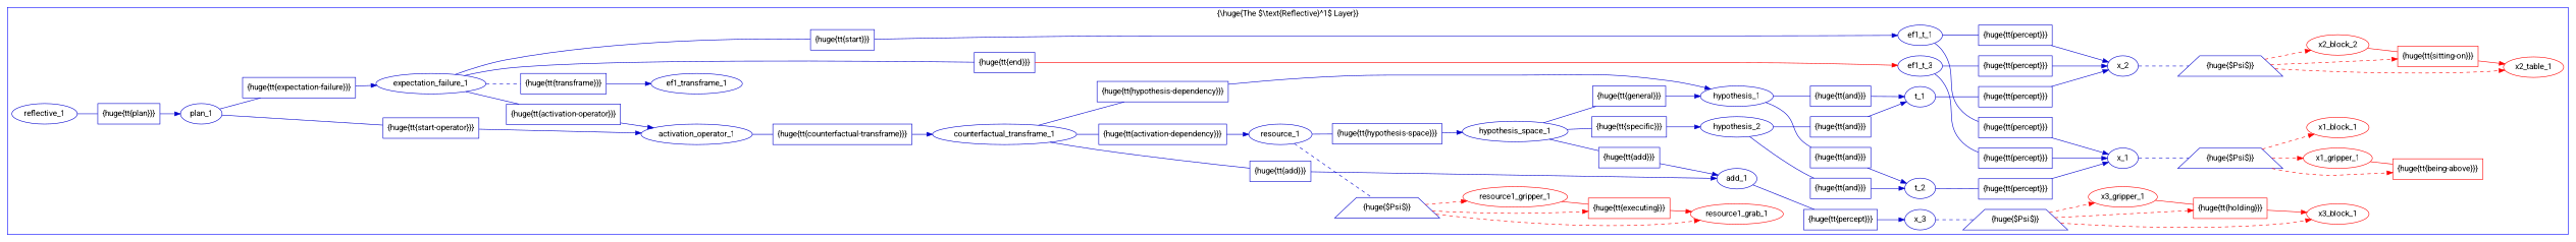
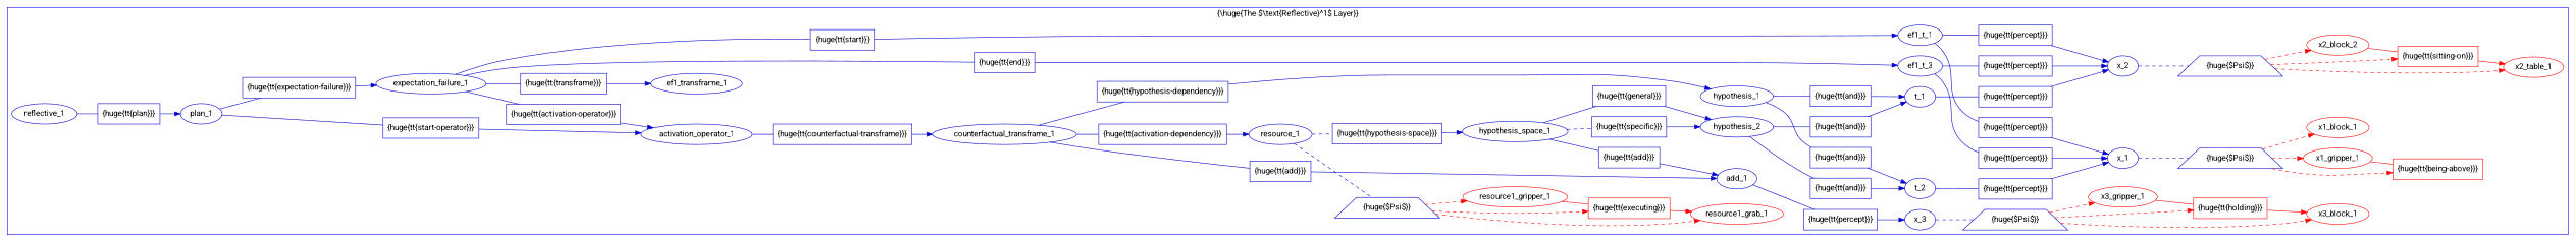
  digraph {
    fontname=Roboto
    rankdir=LR
    node [color="#0000CC" fillcolor=white fontname=Roboto style=filled shape=box]
    edge [color="#0000CC" fontname=Roboto]
    x1_gripper_1 [color=red texlbl="{\huge{\tt{Gripper}}}" shape=""]
    n2 [color=red label="{\huge{\tt{being-above}}}"]
    x1_block_1 [color=red texlbl="{\huge{\tt{Block}}}" shape=""]
    x_1 [texlbl="{\huge{\tt{Symbol*}}}" shape=""]
    n5 [label="{\huge{$\Psi$}}" margin="0.11,0.055" nodesep=0.02 shape=trapezium]
    x2_block_2 [color=red texlbl="{\huge{\tt{Block}}}" shape=""]
    n7 [color=red label="{\huge{\tt{sitting-on}}}"]
    x2_table_1 [color=red texlbl="{\huge{\tt{Table}}}" shape=""]
    x_2 [texlbl="{\huge{\tt{Symbol*}}}" shape=""]
    n10 [label="{\huge{$\Psi$}}" margin="0.11,0.055" nodesep=0.02 shape=trapezium]
    x3_block_1 [color=red texlbl="{\huge{\tt{Block}}}" shape=""]
    x3_gripper_1 [color=red texlbl="{\huge{\tt{Gripper}}}" shape=""]
    n13 [color=red label="{\huge{\tt{holding}}}"]
    x_3 [texlbl="{\huge{\tt{Symbol*}}}" shape=""]
    n15 [label="{\huge{$\Psi$}}" margin="0.11,0.055" nodesep=0.02 shape=trapezium]
    t_1 [texlbl="{\huge{\tt{Precondition}}}" shape=""]
    n17 [label="{\huge{\tt{percept}}}"]
    t_2 [texlbl="{\huge{\tt{Precondition}}}" shape=""]
    n19 [label="{\huge{\tt{percept}}}"]
    add_1 [texlbl="{\huge{\tt{Add}}}" shape=""]
    n21 [label="{\huge{\tt{percept}}}"]
    hypothesis_1 [texlbl="{\huge{\tt{Hypothesis}}}" shape=""]
    n23 [label="{\huge{\tt{and}}}"]
    n24 [label="{\huge{\tt{and}}}"]
    hypothesis_2 [texlbl="{\huge{\tt{Hypothesis}}}" shape=""]
    n26 [label="{\huge{\tt{and}}}"]
    n27 [label="{\huge{\tt{and}}}"]
    hypothesis_space_1 [texlbl="{\huge{\tt{Hypothesis-Space}}}" shape=""]
    n29 [label="{\huge{\tt{add}}}"]
    n30 [label="{\huge{\tt{general}}}"]
    n31 [label="{\huge{\tt{specific}}}"]
    resource1_gripper_1 [color=red texlbl="{\huge{\tt{Gripper}}}" shape=""]
    n33 [color=red label="{\huge{\tt{executing}}}"]
    resource1_grab_1 [color=red texlbl="{\huge{\tt{grab}}}" shape=""]
    resource_1 [texlbl="{\huge{\tt{Resource*}}}" shape=""]
    n36 [label="{\huge{$\Psi$}}" margin="0.11,0.055" nodesep=0.02 shape=trapezium]
    n37 [label="{\huge{\tt{hypothesis-space}}}"]
    counterfactual_transframe_1 [texlbl="$\begin{array}{c}\text{\huge{\tt{Counterfactual-}}}\\\text{\huge{\tt{Transframe}}}\end{array}$" shape=""]
    n39 [label="{\huge{\tt{activation-dependency}}}"]
    n40 [label="{\huge{\tt{add}}}"]
    n41 [label="{\huge{\tt{hypothesis-dependency}}}"]
    activation_operator_1 [texlbl="$\begin{array}{c}\text{\huge{\tt{Activation-}}}\\\text{\huge{\tt{Operator}}}\end{array}$" shape=""]
    n43 [label="{\huge{\tt{counterfactual-transframe}}}"]
    ef1_t_1 [texlbl="{\huge{\tt{Simultaneity}}}" shape=""]
    n45 [label="{\huge{\tt{percept}}}"]
    n46 [label="{\huge{\tt{percept}}}"]
    ef1_t_3 [texlbl="{\huge{\tt{Simultaneity}}}" shape=""]
    n48 [label="{\huge{\tt{percept}}}"]
    n49 [label="{\huge{\tt{percept}}}"]
    ef1_transframe_1 [texlbl="{\huge{\tt{Transframe}}}" shape=""]
    expectation_failure_1 [texlbl="$\begin{array}{c}\text{\huge{\tt{Expectation-}}}\\\text{\huge{\tt{Failure}}}\end{array}$" shape=""]
    n52 [label="{\huge{\tt{activation-operator}}}"]
    n53 [label="{\huge{\tt{start}}}"]
    n54 [label="{\huge{\tt{end}}}"]
    n55 [label="{\huge{\tt{transframe}}}"]
    plan_1 [texlbl="{\huge{\tt{Plan}}}" shape=""]
    n57 [label="{\huge{\tt{start-operator}}}"]
    n58 [label="{\huge{\tt{expectation-failure}}}"]
    reflective_1 [texlbl="{\huge{\tt{Reflective}}}" shape=""]
    n60 [label="{\huge{\tt{plan}}}"]
    subgraph cluster_1 {
      color=blue
      label="{\\huge{The $\\text{Reflective}^1$ Layer}}"
      x1_gripper_1
      n2
      x1_block_1
      x_1
      n5
      x2_block_2
      n7
      x2_table_1
      x_2
      n10
      x3_block_1
      x3_gripper_1
      n13
      x_3
      n15
      t_1
      n17
      t_2
      n19
      add_1
      n21
      hypothesis_1
      n23
      n24
      hypothesis_2
      n26
      n27
      hypothesis_space_1
      n29
      n30
      n31
      resource1_gripper_1
      n33
      resource1_grab_1
      resource_1
      n36
      n37
      counterfactual_transframe_1
      n39
      n40
      n41
      activation_operator_1
      n43
      ef1_t_1
      n45
      n46
      ef1_t_3
      n48
      n49
      ef1_transframe_1
      expectation_failure_1
      n52
      n53
      n54
      n55
      plan_1
      n57
      n58
      reflective_1
      n60
    }
    x1_gripper_1 -> n2 [arrowhead=none color=red]
    x_1 -> n5 [arrowhead=none style=dashed]
    n5 -> x1_gripper_1 [color=red style="-triangle 45,dashed"]
    n5 -> n2 [color=red style="-triangle 45,dashed"]
    n5 -> x1_block_1 [color=red style="-triangle 45,dashed"]
    x2_block_2 -> n7 [arrowhead=none color=red]
    n7 -> x2_table_1 [color=red style="-triangle 45"]
    x_2 -> n10 [arrowhead=none style=dashed]
    n10 -> x2_block_2 [color=red style="-triangle 45,dashed"]
    n10 -> n7 [color=red style="-triangle 45,dashed"]
    n10 -> x2_table_1 [color=red style="-triangle 45,dashed"]
    x3_gripper_1 -> n13 [arrowhead=none color=red]
    n13 -> x3_block_1 [color=red style="-triangle 45"]
    x_3 -> n15 [arrowhead=none style=dashed]
    n15 -> x3_block_1 [color=red style="-triangle 45,dashed"]
    n15 -> x3_gripper_1 [color=red style="-triangle 45,dashed"]
    n15 -> n13 [color=red style="-triangle 45,dashed"]
    t_1 -> n17 [arrowhead=none]
    n17 -> x_2 [style="-triangle 45"]
    t_2 -> n19 [arrowhead=none]
    n19 -> x_1 [style="-triangle 45"]
    add_1 -> n21 [arrowhead=none]
    n21 -> x_3 [style="-triangle 45"]
    hypothesis_1 -> n23 [arrowhead=none]
    hypothesis_1 -> n24 [arrowhead=none]
    n23 -> t_1 [style="-triangle 45"]
    n24 -> t_2 [style="-triangle 45"]
    hypothesis_2 -> n26 [arrowhead=none]
    hypothesis_2 -> n27 [arrowhead=none]
    n26 -> t_1 [style="-triangle 45"]
    n27 -> t_2 [style="-triangle 45"]
    hypothesis_space_1 -> n29 [arrowhead=none]
    hypothesis_space_1 -> n30 [arrowhead=none]
-   hypothesis_space_1 -> n31 [arrowhead=none]
+   hypothesis_space_1 -> n31 [arrowhead=none style=dashed]
    n29 -> add_1 [style="-triangle 45"]
-   n30 -> hypothesis_1 [style="-triangle 45"]
+   n30 -> hypothesis_2 [style="-triangle 45"]
    n31 -> hypothesis_2 [style="-triangle 45"]
    resource1_gripper_1 -> n33 [arrowhead=none color=red]
    n33 -> resource1_grab_1 [color=red style="-triangle 45"]
    resource_1 -> n36 [arrowhead=none style=dashed]
-   resource_1 -> n37 [arrowhead=none]
+   resource_1 -> n37 [arrowhead=none style=dashed]
    n36 -> resource1_gripper_1 [color=red style="-triangle 45,dashed"]
    n36 -> n33 [color=red style="-triangle 45,dashed"]
    n36 -> resource1_grab_1 [color=red style="-triangle 45,dashed"]
    n37 -> hypothesis_space_1 [style="-triangle 45"]
    counterfactual_transframe_1 -> n39 [arrowhead=none]
    counterfactual_transframe_1 -> n40 [arrowhead=none]
    counterfactual_transframe_1 -> n41 [arrowhead=none]
    n39 -> resource_1 [style="-triangle 45"]
    n40 -> add_1 [style="-triangle 45"]
    n41 -> hypothesis_1 [style="-triangle 45"]
    activation_operator_1 -> n43 [arrowhead=none]
    n43 -> counterfactual_transframe_1 [style="-triangle 45"]
    ef1_t_1 -> n45 [arrowhead=none]
    ef1_t_1 -> n46 [arrowhead=none]
    n45 -> x_1 [style="-triangle 45"]
    n46 -> x_2 [style="-triangle 45"]
    ef1_t_3 -> n48 [arrowhead=none]
    ef1_t_3 -> n49 [arrowhead=none]
    n48 -> x_1 [style="-triangle 45"]
    n49 -> x_2 [style="-triangle 45"]
    expectation_failure_1 -> n52 [arrowhead=none]
    expectation_failure_1 -> n53 [arrowhead=none]
    expectation_failure_1 -> n54 [arrowhead=none]
-   expectation_failure_1 -> n55 [arrowhead=none style=dashed]
+   expectation_failure_1 -> n55 [arrowhead=none]
    n52 -> activation_operator_1 [style="-triangle 45"]
    n53 -> ef1_t_1 [style="-triangle 45"]
-   n54 -> ef1_t_3 [color=red style="-triangle 45"]
+   n54 -> ef1_t_3 [style="-triangle 45"]
    n55 -> ef1_transframe_1 [style="-triangle 45"]
    plan_1 -> n57 [arrowhead=none]
    plan_1 -> n58 [arrowhead=none]
    n57 -> activation_operator_1 [style="-triangle 45"]
    n58 -> expectation_failure_1 [style="-triangle 45"]
    reflective_1 -> n60 [arrowhead=none]
    n60 -> plan_1 [style="-triangle 45"]
  }
